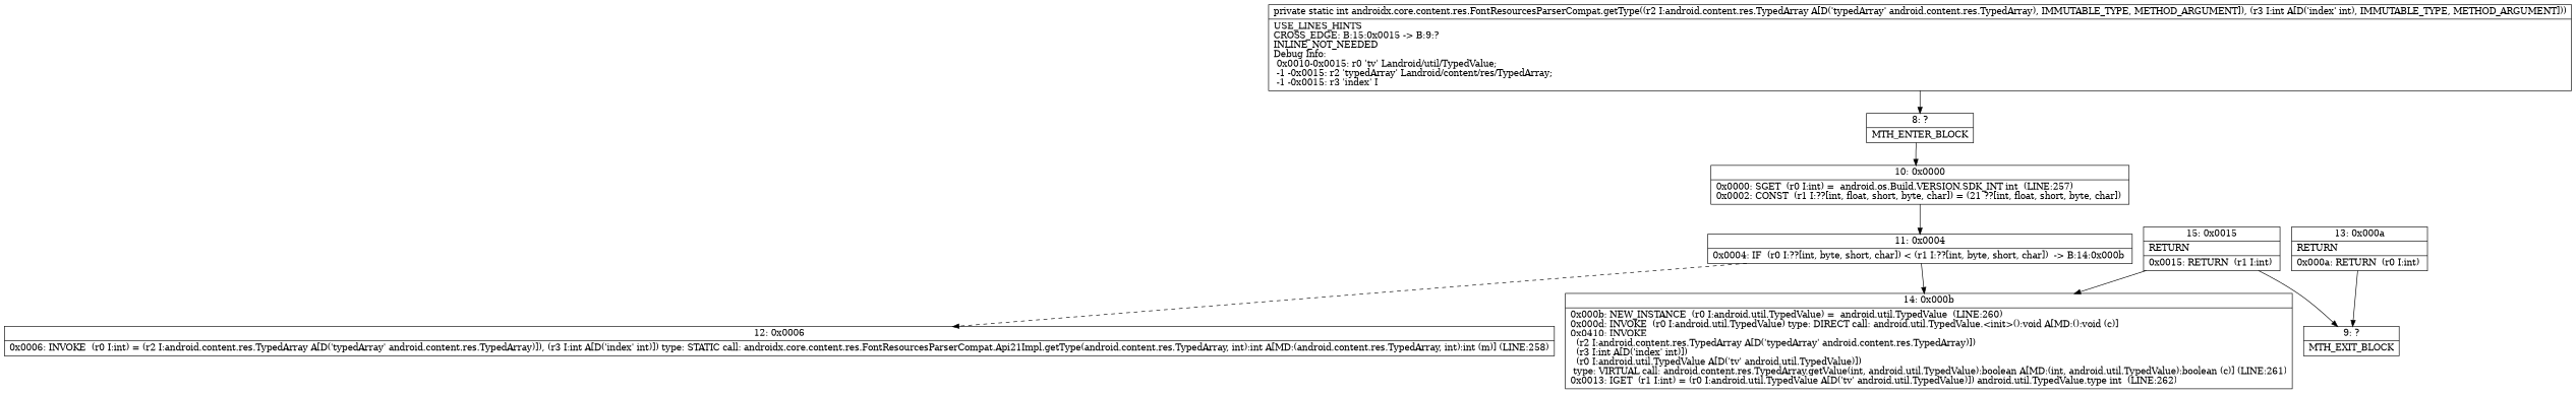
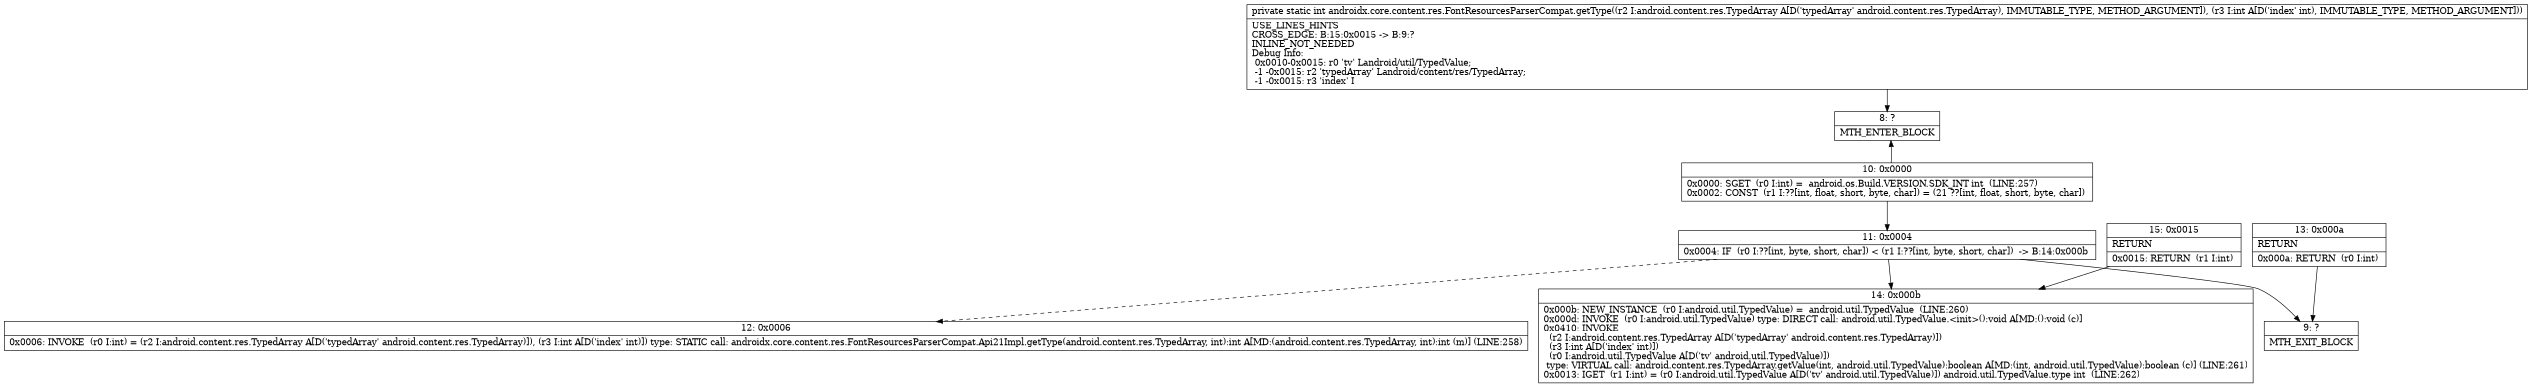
  digraph {
    node [shape=record]
    n1 [label="{8\:\ ?|MTH_ENTER_BLOCK\l}"]
    n2 [label="{10\:\ 0x0000|0x0000: SGET  (r0 I:int) =  android.os.Build.VERSION.SDK_INT int  (LINE:257)\l0x0002: CONST  (r1 I:??[int, float, short, byte, char]) = (21 ??[int, float, short, byte, char]) \l}"]
    n3 [label="{11\:\ 0x0004|0x0004: IF  (r0 I:??[int, byte, short, char]) \< (r1 I:??[int, byte, short, char])  \-\> B:14:0x000b \l}"]
    n4 [label="{12\:\ 0x0006|0x0006: INVOKE  (r0 I:int) = (r2 I:android.content.res.TypedArray A[D('typedArray' android.content.res.TypedArray)]), (r3 I:int A[D('index' int)]) type: STATIC call: androidx.core.content.res.FontResourcesParserCompat.Api21Impl.getType(android.content.res.TypedArray, int):int A[MD:(android.content.res.TypedArray, int):int (m)] (LINE:258)\l}"]
    n5 [label="{14\:\ 0x000b|0x000b: NEW_INSTANCE  (r0 I:android.util.TypedValue) =  android.util.TypedValue  (LINE:260)\l0x000d: INVOKE  (r0 I:android.util.TypedValue) type: DIRECT call: android.util.TypedValue.\<init\>():void A[MD:():void (c)]\l0x0410: INVOKE  \l  (r2 I:android.content.res.TypedArray A[D('typedArray' android.content.res.TypedArray)])\l  (r3 I:int A[D('index' int)])\l  (r0 I:android.util.TypedValue A[D('tv' android.util.TypedValue)])\l type: VIRTUAL call: android.content.res.TypedArray.getValue(int, android.util.TypedValue):boolean A[MD:(int, android.util.TypedValue):boolean (c)] (LINE:261)\l0x0013: IGET  (r1 I:int) = (r0 I:android.util.TypedValue A[D('tv' android.util.TypedValue)]) android.util.TypedValue.type int  (LINE:262)\l}"]
    n6 [label="{13\:\ 0x000a|RETURN\l|0x000a: RETURN  (r0 I:int) \l}"]
    n7 [label="{9\:\ ?|MTH_EXIT_BLOCK\l}"]
    n8 [label="{15\:\ 0x0015|RETURN\l|0x0015: RETURN  (r1 I:int) \l}"]
    n9 [label="{private static int androidx.core.content.res.FontResourcesParserCompat.getType((r2 I:android.content.res.TypedArray A[D('typedArray' android.content.res.TypedArray), IMMUTABLE_TYPE, METHOD_ARGUMENT]), (r3 I:int A[D('index' int), IMMUTABLE_TYPE, METHOD_ARGUMENT]))  | USE_LINES_HINTS\lCROSS_EDGE: B:15:0x0015 \-\> B:9:?\lINLINE_NOT_NEEDED\lDebug Info:\l  0x0010\-0x0015: r0 'tv' Landroid\/util\/TypedValue;\l  \-1 \-0x0015: r2 'typedArray' Landroid\/content\/res\/TypedArray;\l  \-1 \-0x0015: r3 'index' I\l}"]
-   n1 -> n2
+   n2 -> n1
    n2 -> n3
    n3 -> n4 [style=dashed]
    n3 -> n5
    n6 -> n7
    n8 -> n5
-   n8 -> n7
+   n3 -> n7
    n9 -> n1
  }
